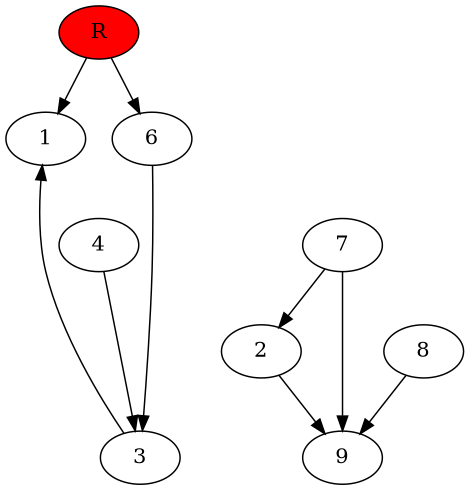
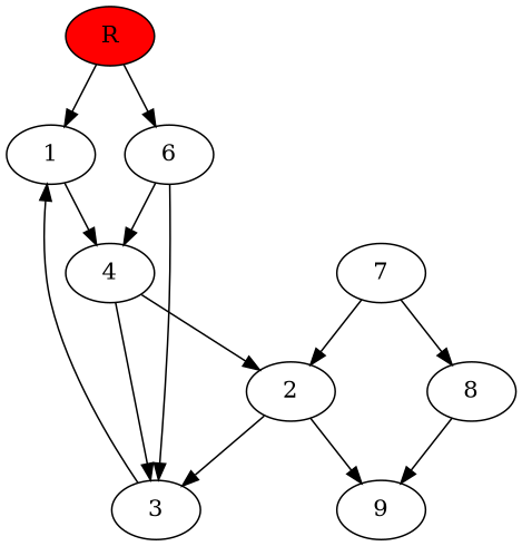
  digraph {
    1
    4
    2
    3
    7
    8
    9
    6
    R [fillcolor="#ff0000" style=filled]
+   1 -> 4
+   4 -> 2
    4 -> 3
+   2 -> 3
    2 -> 9
    3 -> 1
    7 -> 2
-   7 -> 9
+   7 -> 8
    8 -> 9
+   6 -> 4
    6 -> 3
    R -> 1
    R -> 6
  }
